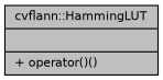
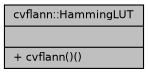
  digraph {
-   n1 [color=black fillcolor=grey75 fontcolor=black fontname=Helvetica fontsize=10 height=0.2 label="{cvflann::HammingLUT\n||+ operator()()\l}" shape=record style=filled width=0.4]
+   n1 [color=black fillcolor=grey75 fontcolor=black fontname=Helvetica fontsize=10 height=0.2 label="{cvflann::HammingLUT\n||+ cvflann()()\l}" shape=record style=filled width=0.4]
  }
